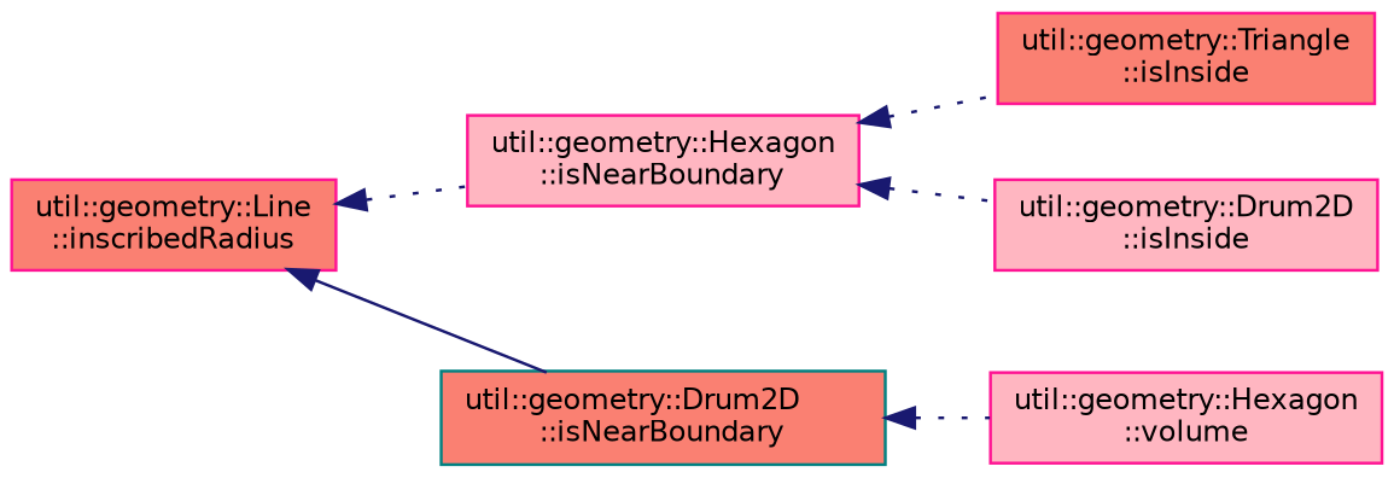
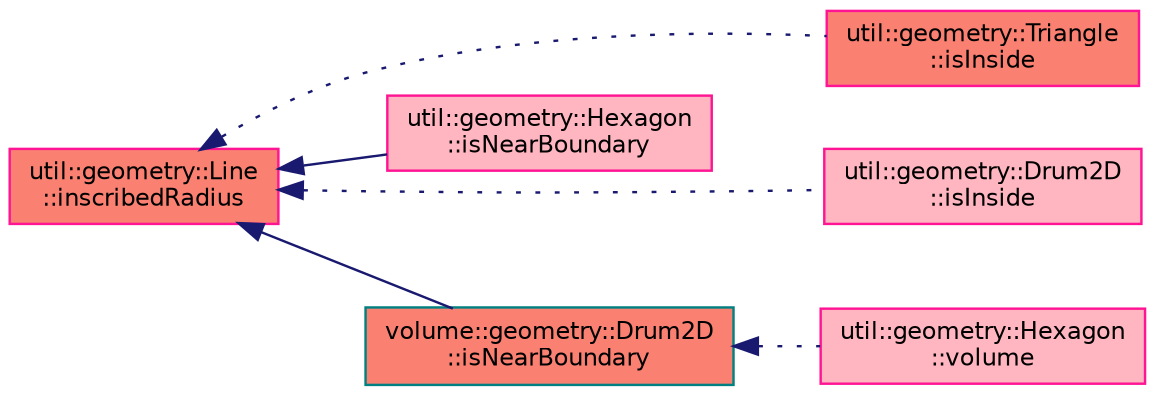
  digraph {
    rankdir=LR
    node [color=deeppink fillcolor=salmon fontname=Helvetica fontsize=10 shape=record style=filled]
    edge [color=midnightblue dir=back fontname=Helvetica fontsize=10 labelfontname=Helvetica labelfontsize=10 style=dotted]
    n1 [fontcolor=black height=0.2 label="util::geometry::Line\l::inscribedRadius" width=0.4]
    n2 [height=0.2 label="util::geometry::Triangle\l::isInside" width=0.4]
    n3 [fillcolor=lightpink height=0.2 label="util::geometry::Drum2D\l::isInside" width=0.4]
    n4 [fillcolor=lightpink height=0.2 label="util::geometry::Hexagon\l::isNearBoundary" width=0.4]
-   n5 [color=teal height=0.2 label="util::geometry::Drum2D\l::isNearBoundary" width=0.4]
+   n5 [color=teal height=0.2 label="volume::geometry::Drum2D\l::isNearBoundary" width=0.4]
    n6 [fillcolor=lightpink height=0.2 label="util::geometry::Hexagon\l::volume" width=0.4]
-   n4 -> n2
-   n4 -> n3
-   n1 -> n4
+   n1 -> n2
+   n1 -> n3
+   n1 -> n4 [style=solid]
    n1 -> n5 [style=solid]
    n5 -> n6
  }
